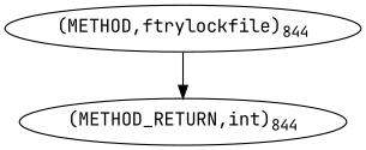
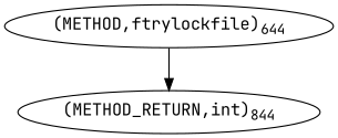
  digraph {
    fontname="JetBrains Mono"
    node [fontname="JetBrains Mono"]
-   n1 [label=<(METHOD,ftrylockfile)<SUB>844</SUB>>]
+   n1 [label=<(METHOD,ftrylockfile)<SUB>644</SUB>>]
    n2 [label=<(METHOD_RETURN,int)<SUB>844</SUB>>]
    n1 -> n2 [fontname="JetBrains Mono"]
  }
